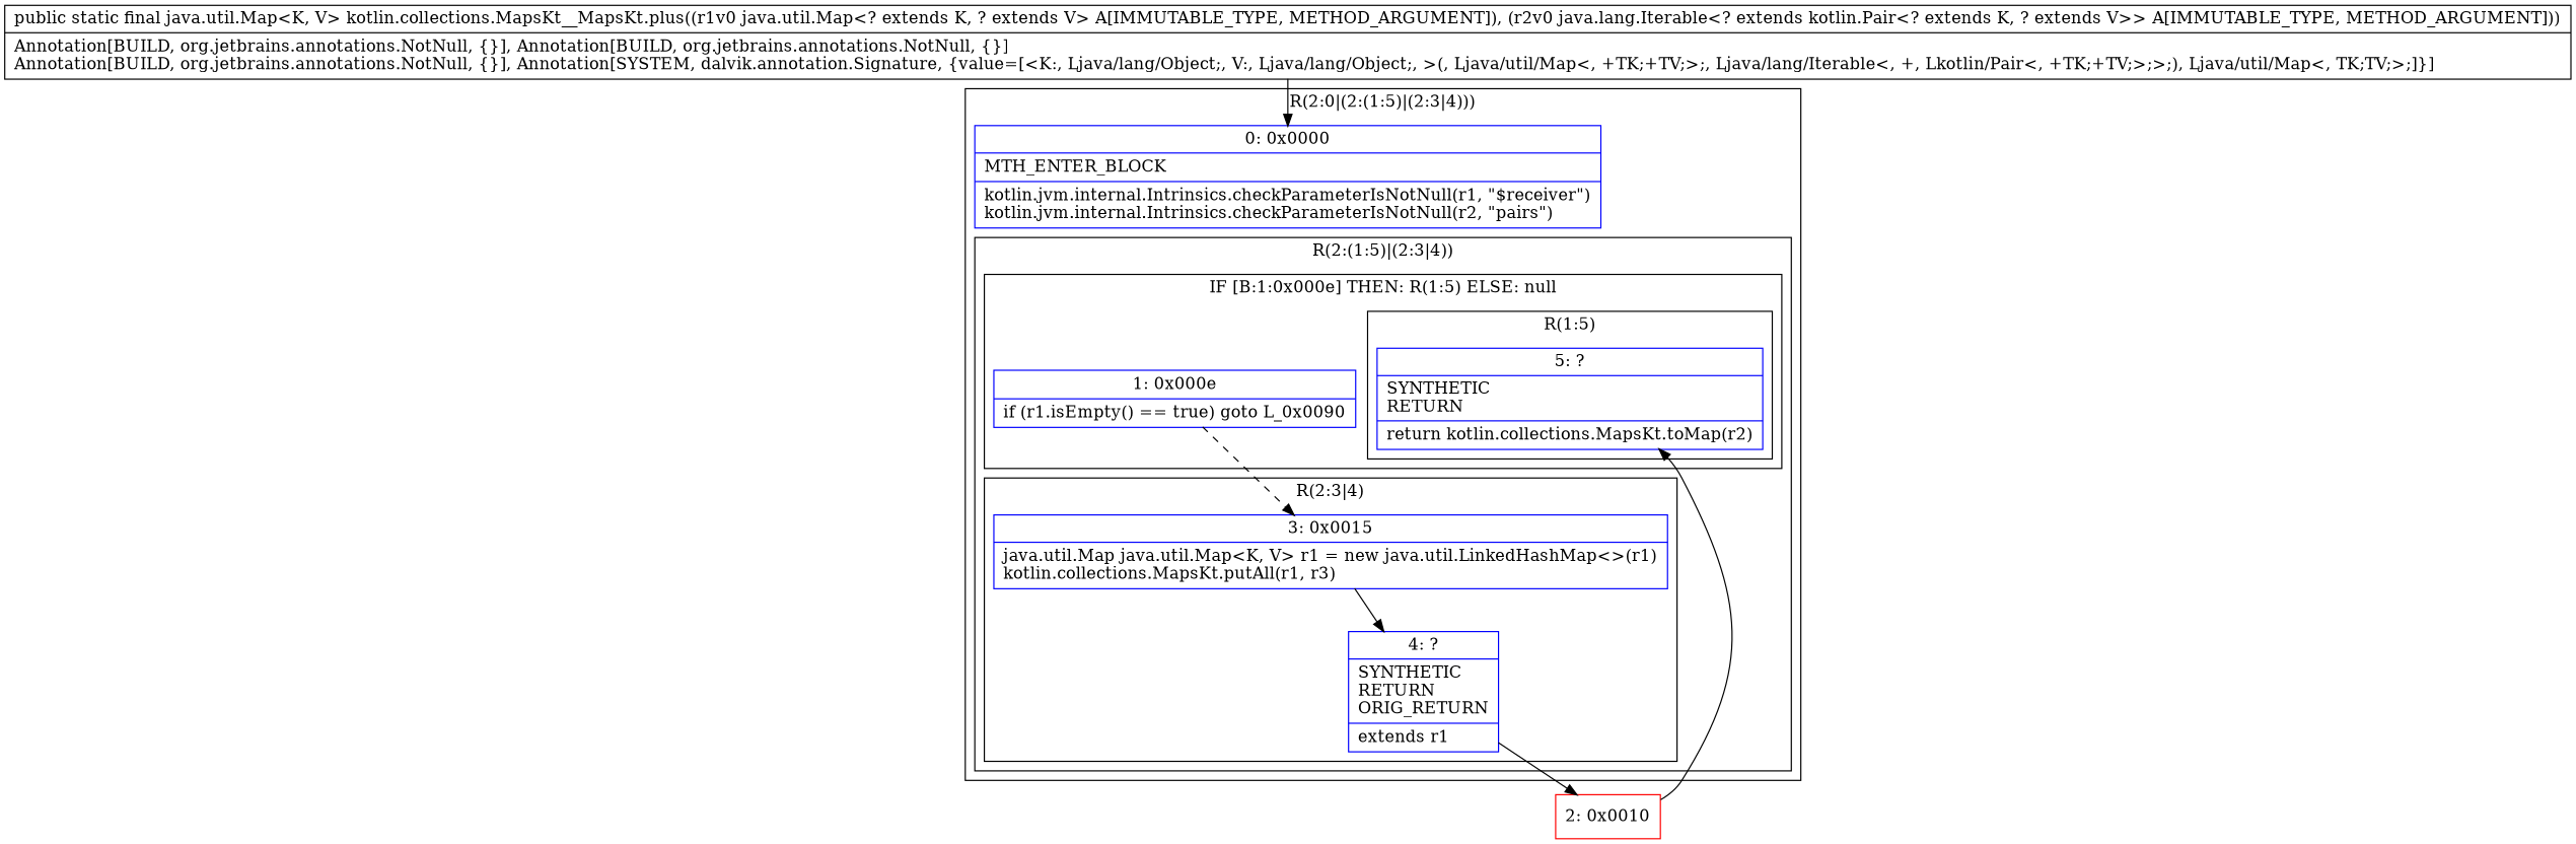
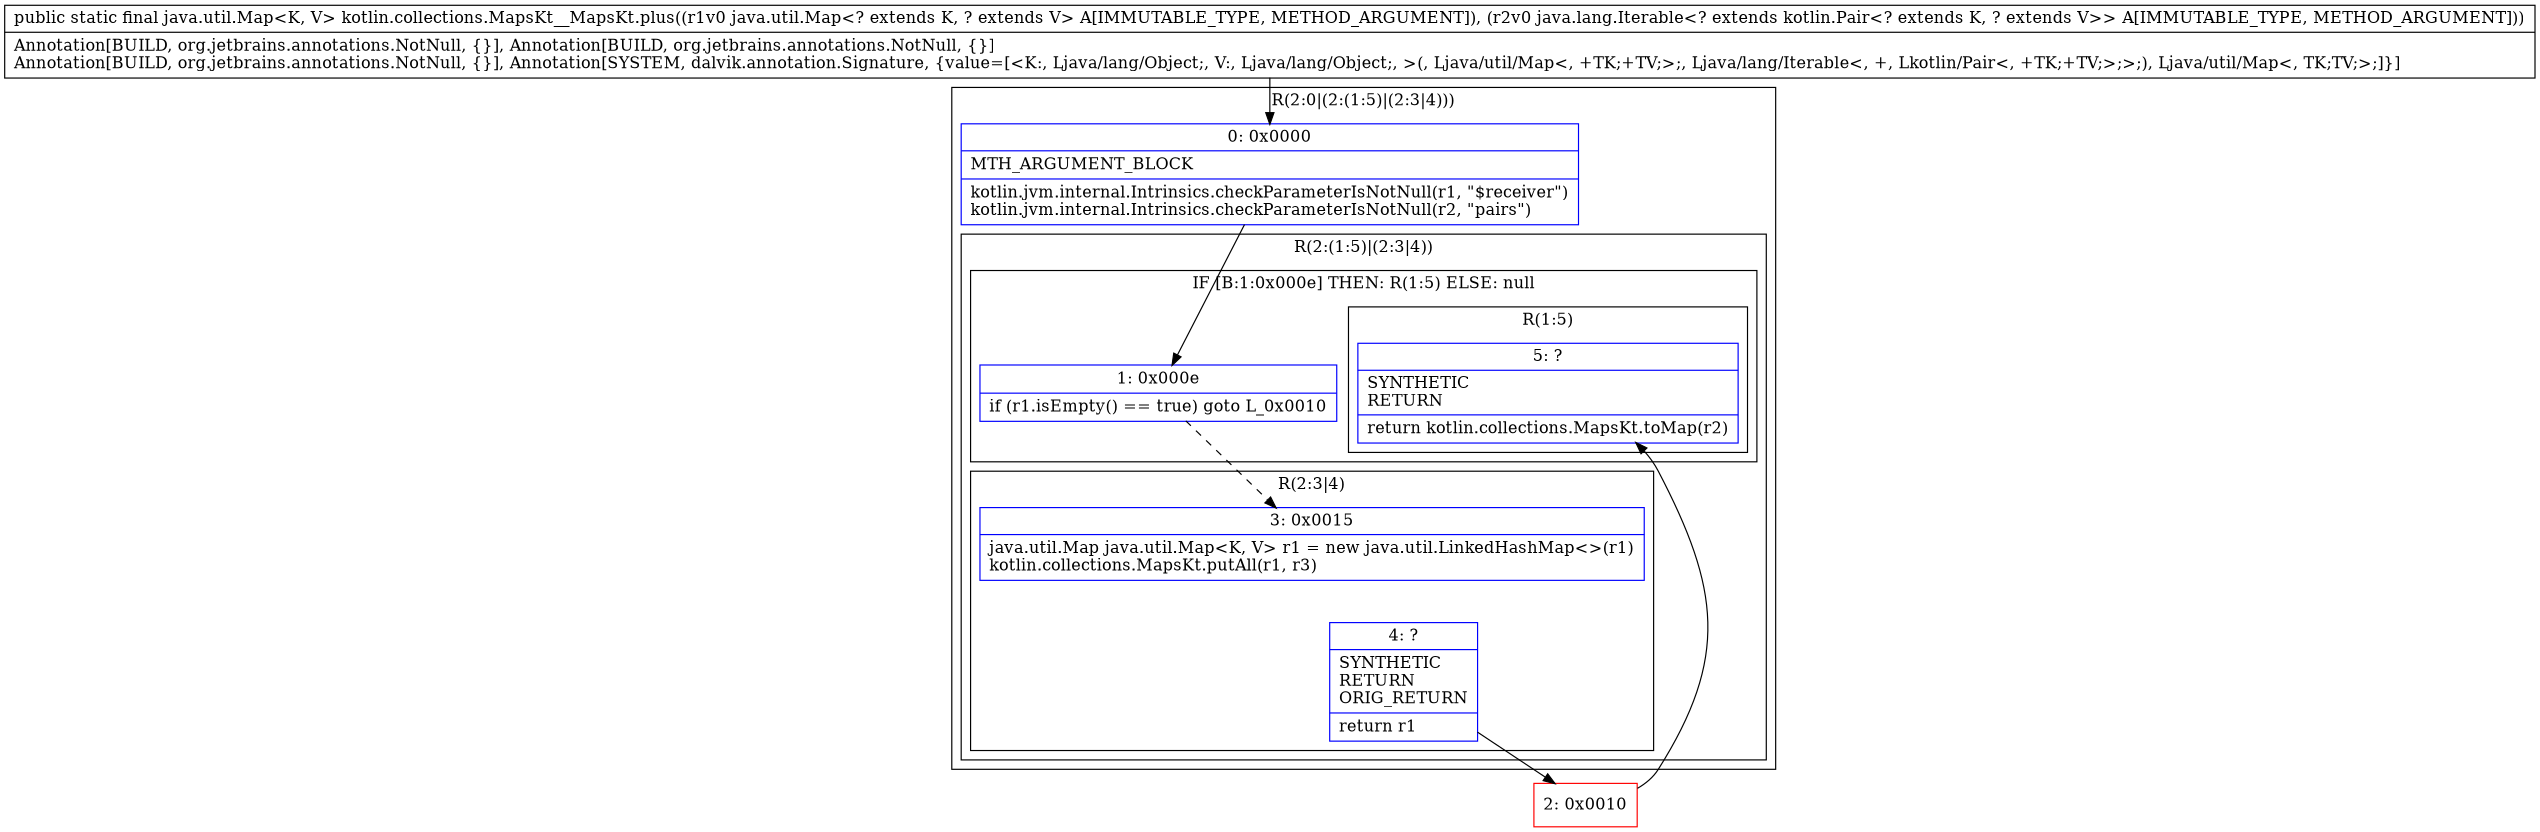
  digraph {
    node [color=blue shape=record]
    n1 [label="{5\:\ ?|SYNTHETIC\lRETURN\l|return kotlin.collections.MapsKt.toMap(r2)\l}"]
-   n2 [label="{1\:\ 0x000e|if (r1.isEmpty() == true) goto L_0x0090\l}"]
+   n2 [label="{1\:\ 0x000e|if (r1.isEmpty() == true) goto L_0x0010\l}"]
    n3 [label="{3\:\ 0x0015|java.util.Map java.util.Map\<K, V\> r1 = new java.util.LinkedHashMap\<\>(r1)\lkotlin.collections.MapsKt.putAll(r1, r3)\l}"]
-   n4 [label="{4\:\ ?|SYNTHETIC\lRETURN\lORIG_RETURN\l|extends r1\l}"]
-   n5 [label="{0\:\ 0x0000|MTH_ENTER_BLOCK\l|kotlin.jvm.internal.Intrinsics.checkParameterIsNotNull(r1, \"$receiver\")\lkotlin.jvm.internal.Intrinsics.checkParameterIsNotNull(r2, \"pairs\")\l}"]
+   n4 [label="{4\:\ ?|SYNTHETIC\lRETURN\lORIG_RETURN\l|return r1\l}"]
+   n5 [label="{0\:\ 0x0000|MTH_ARGUMENT_BLOCK\l|kotlin.jvm.internal.Intrinsics.checkParameterIsNotNull(r1, \"$receiver\")\lkotlin.jvm.internal.Intrinsics.checkParameterIsNotNull(r2, \"pairs\")\l}"]
    n6 [color=red label="{2\:\ 0x0010}"]
    n7 [label="{public static final java.util.Map\<K, V\> kotlin.collections.MapsKt__MapsKt.plus((r1v0 java.util.Map\<? extends K, ? extends V\> A[IMMUTABLE_TYPE, METHOD_ARGUMENT]), (r2v0 java.lang.Iterable\<? extends kotlin.Pair\<? extends K, ? extends V\>\> A[IMMUTABLE_TYPE, METHOD_ARGUMENT]))  | Annotation[BUILD, org.jetbrains.annotations.NotNull, \{\}], Annotation[BUILD, org.jetbrains.annotations.NotNull, \{\}]\lAnnotation[BUILD, org.jetbrains.annotations.NotNull, \{\}], Annotation[SYSTEM, dalvik.annotation.Signature, \{value=[\<K:, Ljava\/lang\/Object;, V:, Ljava\/lang\/Object;, \>(, Ljava\/util\/Map\<, +TK;+TV;\>;, Ljava\/lang\/Iterable\<, +, Lkotlin\/Pair\<, +TK;+TV;\>;\>;), Ljava\/util\/Map\<, TK;TV;\>;]\}]\l}" color=""]
    subgraph cluster_1 {
      label="R(2:0|(2:(1:5)|(2:3|4)))"
      n5
      subgraph cluster_2 {
        label="R(2:(1:5)|(2:3|4))"
        subgraph cluster_3 {
          label="IF [B:1:0x000e] THEN: R(1:5) ELSE: null"
          n2
          subgraph cluster_4 {
            label="R(1:5)"
            n1
          }
        }
        subgraph cluster_5 {
          label="R(2:3|4)"
          n3
          n4
        }
      }
    }
    n2 -> n3 [style=dashed]
-   n3 -> n4
    n4 -> n6
+   n5 -> n2
    n6 -> n1
    n7 -> n5
  }
